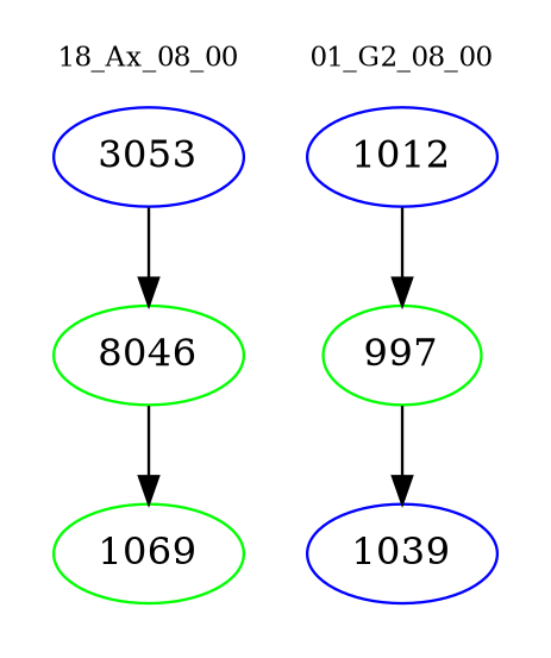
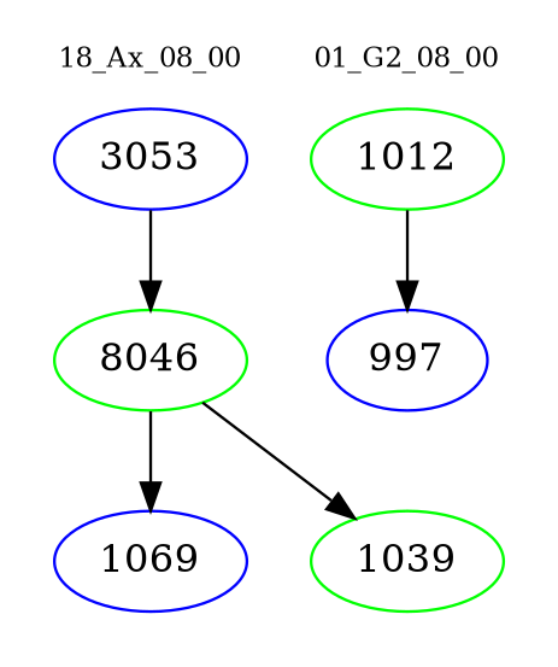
  digraph {
    node [color=green]
    edge [color=black]
    n1 [color=blue label=3053]
    n2 [label=8046]
-   n3 [label=1069]
-   n4 [color=blue label=1012]
-   n5 [label=997]
-   n6 [color=blue label=1039]
+   n3 [color=blue label=1069]
+   n4 [label=1012]
+   n5 [color=blue label=997]
+   n6 [label=1039]
    subgraph cluster_1 {
      color=white
      fontsize=10
      label="18_Ax_08_00"
      n1
      n2
      n3
    }
    subgraph cluster_2 {
      color=white
      fontsize=10
      label="01_G2_08_00"
      n4
      n5
      n6
    }
    n1 -> n2
    n2 -> n3
    n4 -> n5
-   n5 -> n6
+   n2 -> n6
  }
